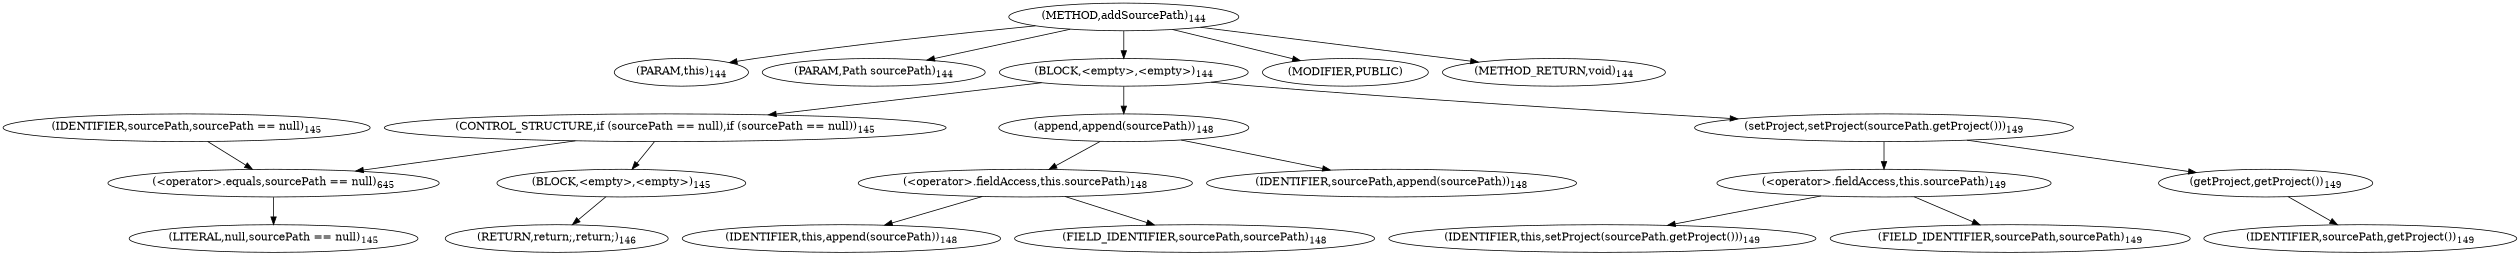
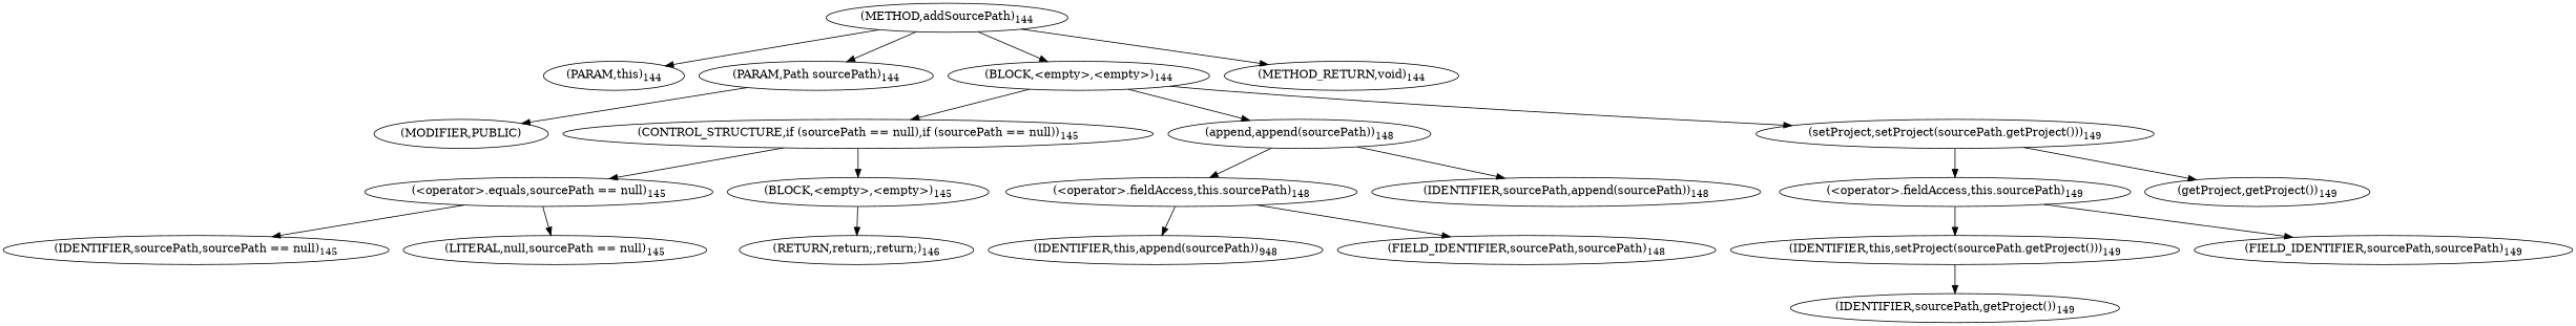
  digraph {
    n1 [label=<(METHOD,addSourcePath)<SUB>144</SUB>>]
    n2 [label=<(PARAM,this)<SUB>144</SUB>>]
    n3 [label=<(PARAM,Path sourcePath)<SUB>144</SUB>>]
    n4 [label=<(BLOCK,&lt;empty&gt;,&lt;empty&gt;)<SUB>144</SUB>>]
    n5 [label=<(MODIFIER,PUBLIC)>]
    n6 [label=<(METHOD_RETURN,void)<SUB>144</SUB>>]
    n7 [label=<(CONTROL_STRUCTURE,if (sourcePath == null),if (sourcePath == null))<SUB>145</SUB>>]
    n8 [label=<(append,append(sourcePath))<SUB>148</SUB>>]
    n9 [label=<(setProject,setProject(sourcePath.getProject()))<SUB>149</SUB>>]
-   n10 [label=<(&lt;operator&gt;.equals,sourcePath == null)<SUB>645</SUB>>]
+   n10 [label=<(&lt;operator&gt;.equals,sourcePath == null)<SUB>145</SUB>>]
    n11 [label=<(BLOCK,&lt;empty&gt;,&lt;empty&gt;)<SUB>145</SUB>>]
    n12 [label=<(&lt;operator&gt;.fieldAccess,this.sourcePath)<SUB>148</SUB>>]
    n13 [label=<(IDENTIFIER,sourcePath,append(sourcePath))<SUB>148</SUB>>]
    n14 [label=<(&lt;operator&gt;.fieldAccess,this.sourcePath)<SUB>149</SUB>>]
    n15 [label=<(getProject,getProject())<SUB>149</SUB>>]
    n16 [label=<(IDENTIFIER,sourcePath,sourcePath == null)<SUB>145</SUB>>]
    n17 [label=<(LITERAL,null,sourcePath == null)<SUB>145</SUB>>]
    n18 [label=<(RETURN,return;,return;)<SUB>146</SUB>>]
-   n19 [label=<(IDENTIFIER,this,append(sourcePath))<SUB>148</SUB>>]
+   n19 [label=<(IDENTIFIER,this,append(sourcePath))<SUB>948</SUB>>]
    n20 [label=<(FIELD_IDENTIFIER,sourcePath,sourcePath)<SUB>148</SUB>>]
    n21 [label=<(IDENTIFIER,this,setProject(sourcePath.getProject()))<SUB>149</SUB>>]
    n22 [label=<(FIELD_IDENTIFIER,sourcePath,sourcePath)<SUB>149</SUB>>]
    n23 [label=<(IDENTIFIER,sourcePath,getProject())<SUB>149</SUB>>]
    n1 -> n2
    n1 -> n3
    n1 -> n4
-   n1 -> n5
+   n3 -> n5
    n1 -> n6
    n4 -> n7
    n4 -> n8
    n4 -> n9
    n7 -> n10
    n7 -> n11
    n8 -> n12
    n8 -> n13
    n9 -> n14
    n9 -> n15
-   n16 -> n10
+   n10 -> n16
    n10 -> n17
    n11 -> n18
    n12 -> n19
    n12 -> n20
    n14 -> n21
    n14 -> n22
-   n15 -> n23
+   n21 -> n23
  }
